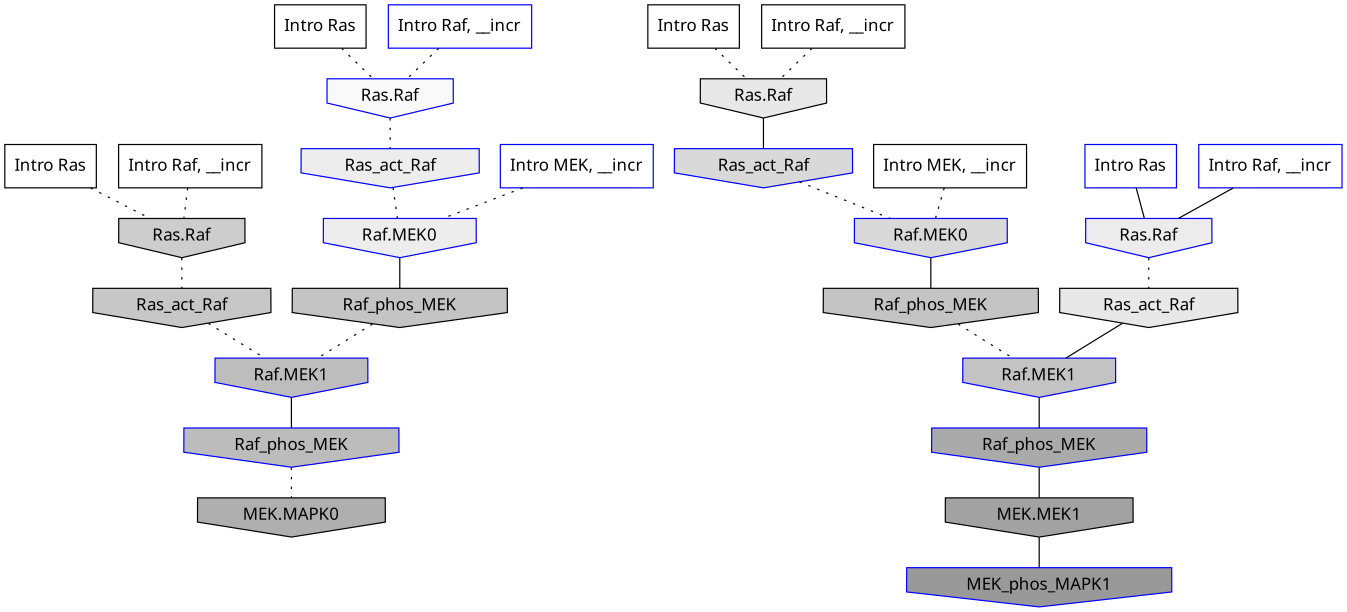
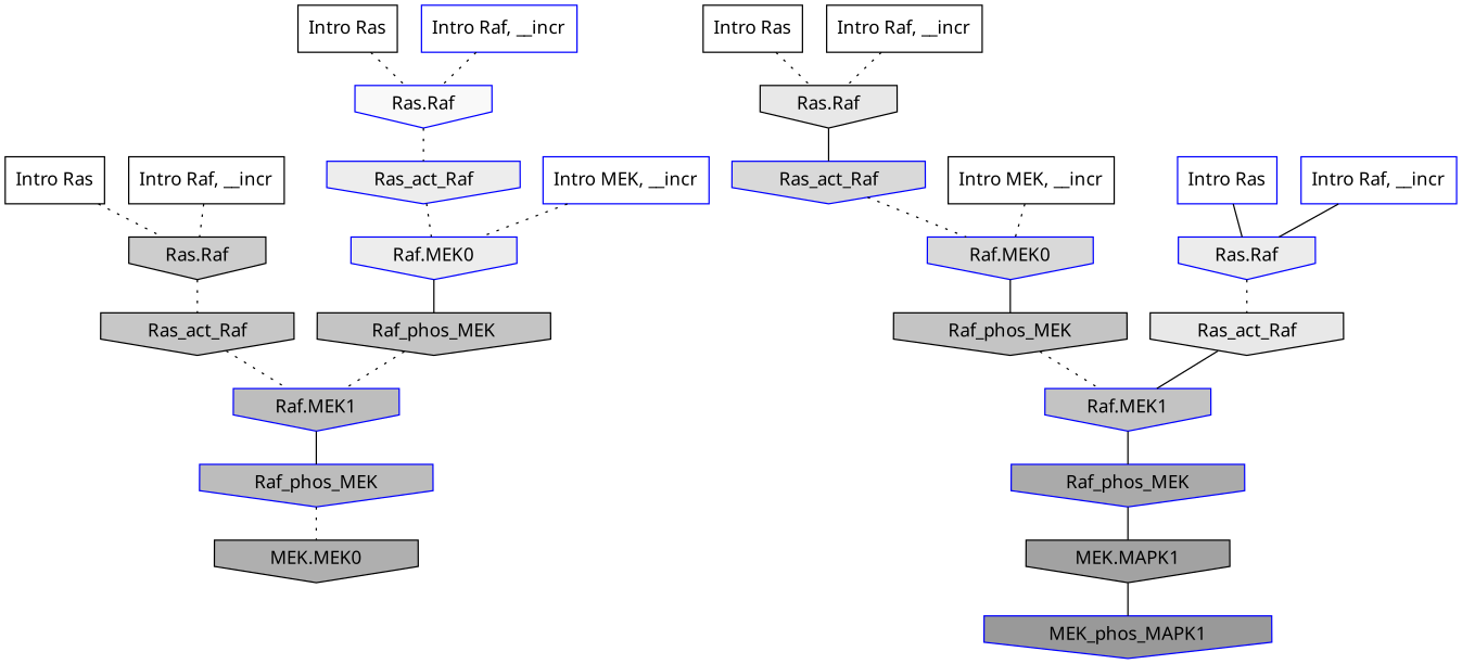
  digraph {
    rankdir=TB
    ranksep=0.30
    node [color=blue fillcolor="0.000 0.000 1.000" fontname="CMU Serif" shape=invhouse style=filled]
    edge [color="0.000 0.000 0.000" dir=none fontname="CMU Serif" style=dotted]
    n1 [color=black label="Intro Ras" shape=rectangle]
    n2 [color=black fillcolor="0.000 0.000 0.802" label="Ras.Raf"]
    n3 [color=black fillcolor="0.000 0.000 0.778" label=Ras_act_Raf]
    n4 [color=black label="Intro Ras" shape=rectangle]
    n5 [color=black fillcolor="0.000 0.000 0.909" label="Ras.Raf"]
    n6 [fillcolor="0.000 0.000 0.848" label=Ras_act_Raf]
    n7 [label="Intro Ras" shape=rectangle]
    n8 [fillcolor="0.000 0.000 0.924" label="Ras.Raf"]
    n9 [color=black fillcolor="0.000 0.000 0.907" label=Ras_act_Raf]
    n10 [color=black label="Intro Ras" shape=rectangle]
    n11 [fillcolor="0.000 0.000 0.975" label="Ras.Raf"]
    n12 [fillcolor="0.000 0.000 0.928" label=Ras_act_Raf]
    n13 [color=black label="Intro Raf, __incr" shape=rectangle]
    n14 [label="Intro Raf, __incr" shape=rectangle]
    n15 [color=black label="Intro Raf, __incr" shape=rectangle]
    n16 [label="Intro Raf, __incr" shape=rectangle]
    n17 [color=black label="Intro MEK, __incr" shape=rectangle]
    n18 [fillcolor="0.000 0.000 0.848" label="Raf.MEK0"]
    n19 [color=black fillcolor="0.000 0.000 0.767" label=Raf_phos_MEK]
    n20 [label="Intro MEK, __incr" shape=rectangle]
    n21 [fillcolor="0.000 0.000 0.928" label="Raf.MEK0"]
    n22 [color=black fillcolor="0.000 0.000 0.769" label=Raf_phos_MEK]
-   n23 [color=black fillcolor="0.000 0.000 0.687" label="MEK.MAPK0"]
+   n23 [color=black fillcolor="0.000 0.000 0.687" label="MEK.MEK0"]
    n24 [fillcolor="0.000 0.000 0.739" label="Raf.MEK1"]
    n25 [fillcolor="0.000 0.000 0.763" label="Raf.MEK1"]
    n26 [fillcolor="0.000 0.000 0.666" label=Raf_phos_MEK]
    n27 [fillcolor="0.000 0.000 0.737" label=Raf_phos_MEK]
-   n28 [color=black fillcolor="0.000 0.000 0.636" label="MEK.MEK1"]
+   n28 [color=black fillcolor="0.000 0.000 0.636" label="MEK.MAPK1"]
    n29 [fillcolor="0.000 0.000 0.600" label=MEK_phos_MAPK1]
    n1 -> n2
    n2 -> n3
    n3 -> n24
    n4 -> n5
    n5 -> n6 [style=solid]
    n6 -> n18
    n7 -> n8 [style=solid]
    n8 -> n9
    n9 -> n25 [style=solid]
    n10 -> n11
    n11 -> n12
    n12 -> n21
    n13 -> n2
    n14 -> n8 [style=solid]
    n15 -> n5
    n16 -> n11
    n17 -> n18
    n18 -> n19 [style=solid]
    n19 -> n25
    n20 -> n21
    n21 -> n22 [style=solid]
    n22 -> n24
    n24 -> n27 [style=solid]
    n25 -> n26 [style=solid]
    n26 -> n28 [style=solid]
    n27 -> n23
    n28 -> n29 [style=solid]
  }
